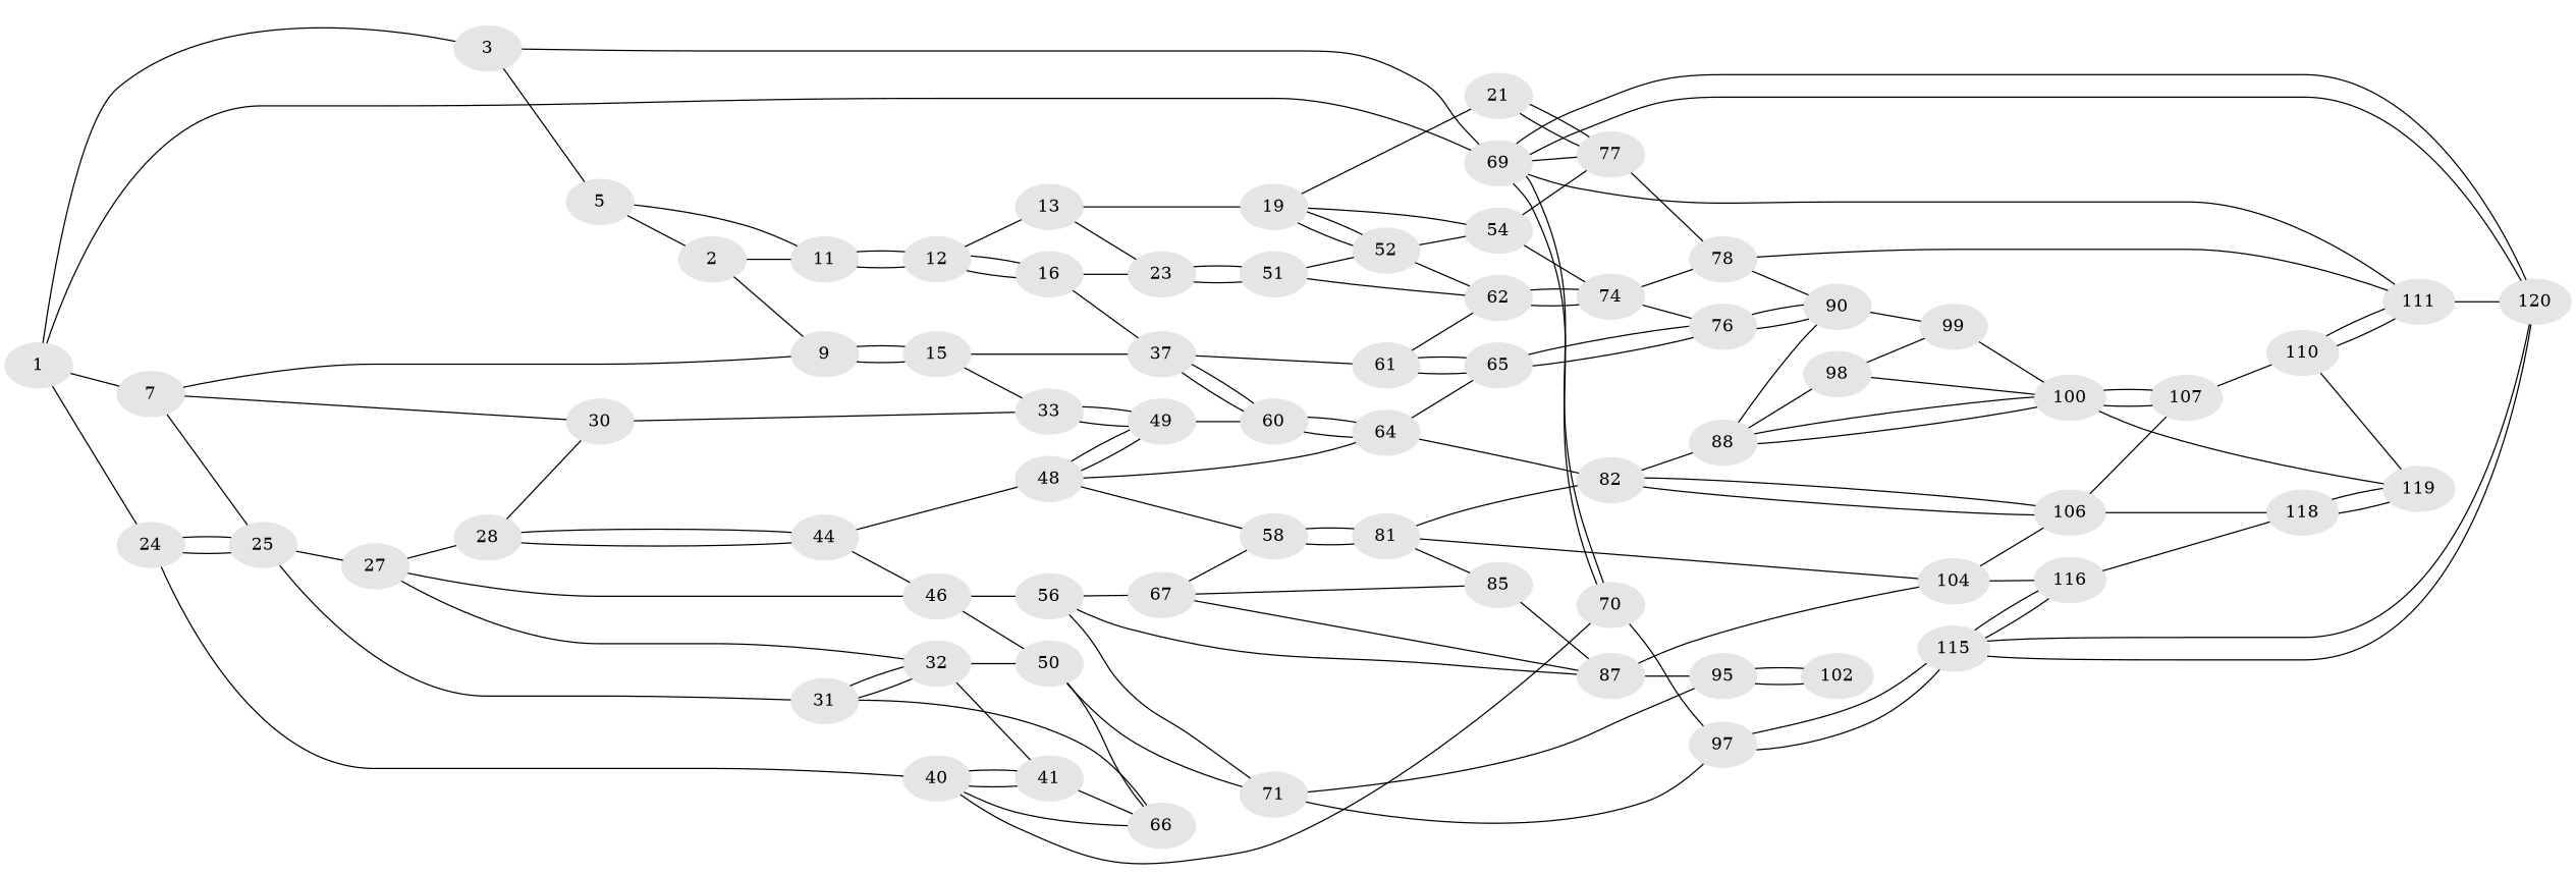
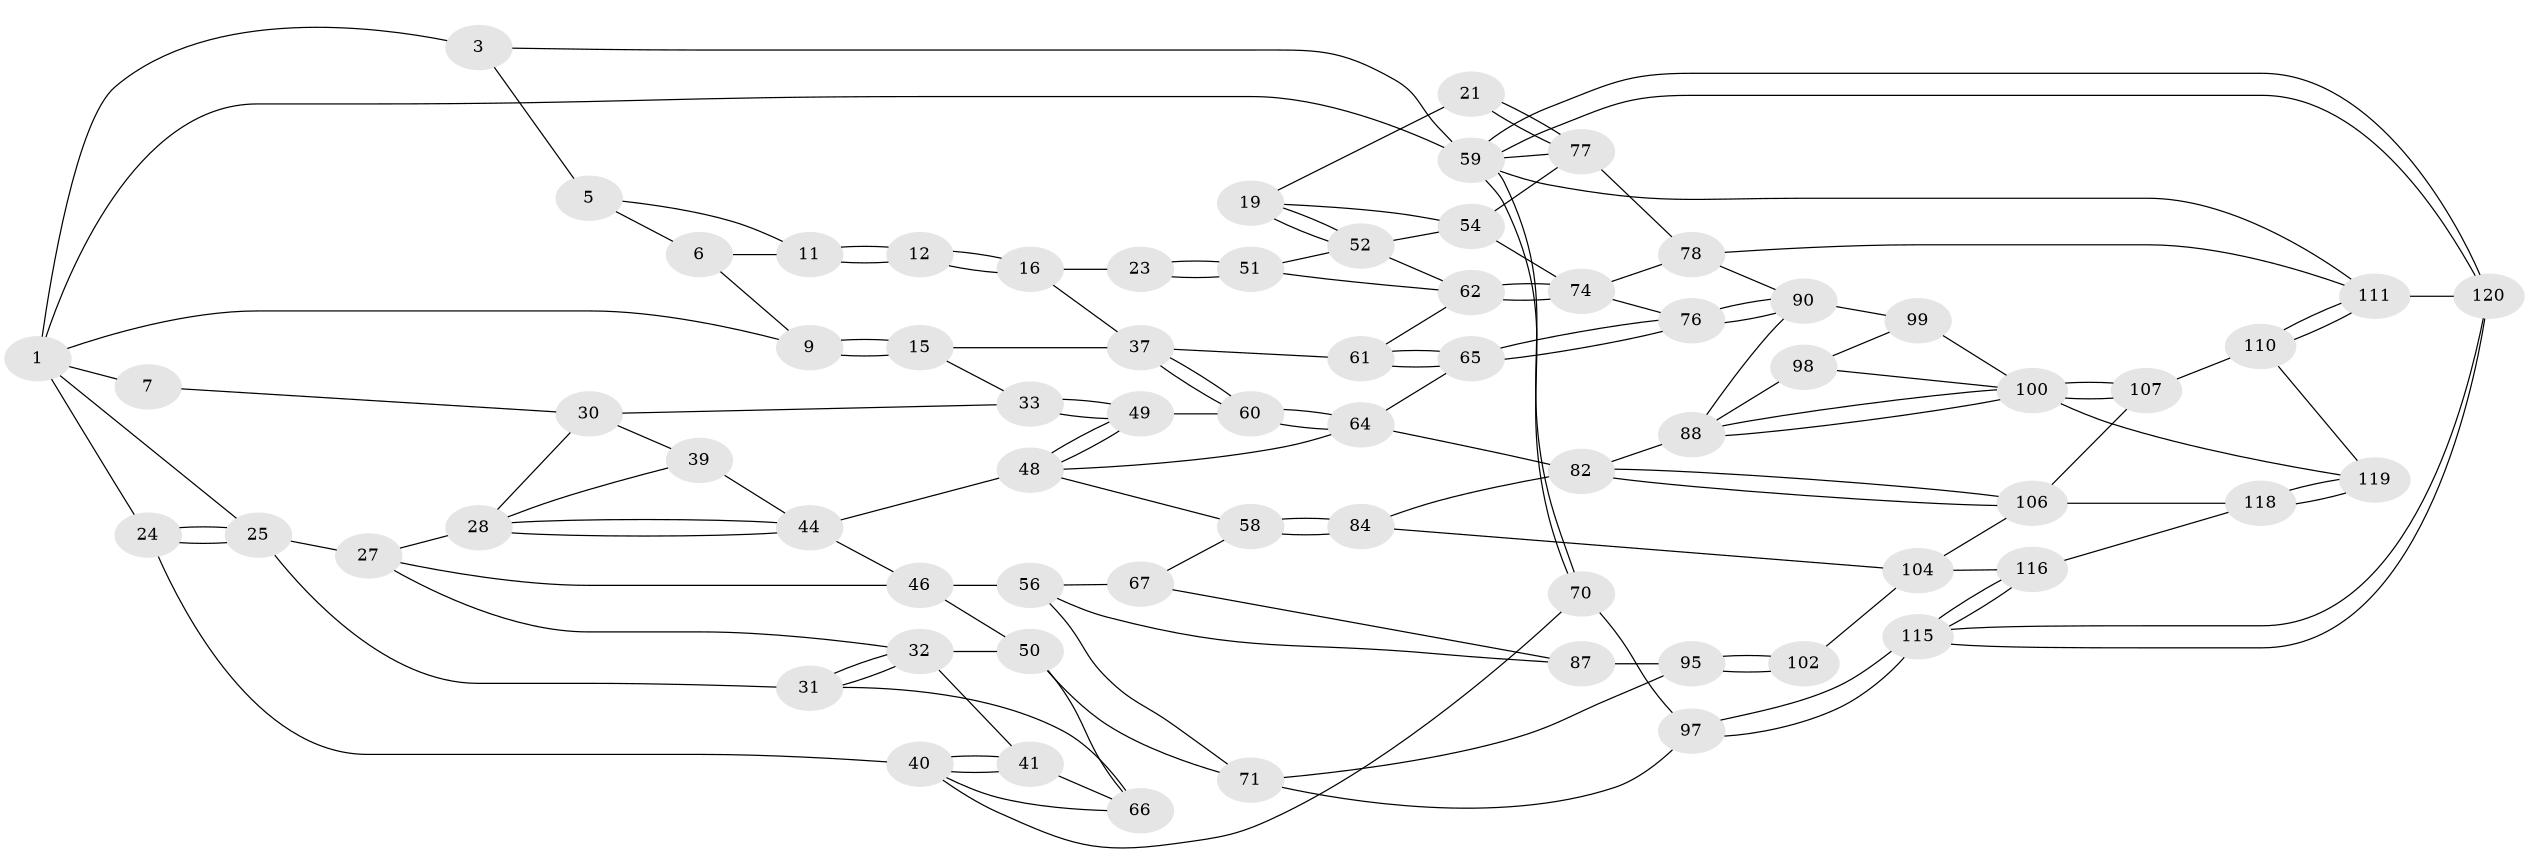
  graph {
    rankdir=LR
    node [color=gray90 style=filled]
    1 [super="+2"]
    3 [super="+4"]
    7 [super="+8"]
    24
-   69 [super="+92"]
+   69 [super="+92" label=59]
    5
    9
    25 [super="+26"]
    30 [super="+34"]
    40 [super="+68"]
    77 [super="+80"]
    70
    111 [super="+122"]
    120 [super="+121"]
-   6 [super="+10" label=2]
+   6 [super="+10"]
    11
    12
    15 [super="+36"]
    27 [super="+33"]
    31
    n21 [label=33]
+   39
    37 [super="+38"]
-   13 [super="+18"]
    16 [super="+22"]
    19 [super="+20"]
    23
    21
    52 [super="+53"]
    54 [super="+55"]
    51
    49
    60
    61
    62 [super="+63"]
    74 [super="+75"]
    78 [super="+79"]
    41 [super="+42"]
    66
    28 [super="+29"]
    32 [super="+43"]
    46 [super="+47"]
    44 [super="+45"]
    50 [super="+67"]
    56 [super="+72"]
    48 [super="+59"]
    71 [super="+94"]
    64 [super="+73"]
    65
    n50 [label=97 super="+97"]
    58
    n52 [label=67 super="+84"]
    87 [super="+93"]
-   81 [super="+86"]
+   81 [super="+86" label=84]
    82 [super="+83"]
    95
    76
-   85
    104 [super="+105"]
    88 [super="+89"]
    106 [super="+109"]
    90 [super="+91"]
    115
    102 [super="+103"]
    99 [super="+108"]
    116 [super="+117"]
    98
    100 [super="+101"]
    107
    118
    110 [super="+113"]
    119
    1 -- 3
    1 -- 7
    1 -- 24
    1 -- 69
    3 -- 69
    3 -- 5
-   7 -- 9
-   7 -- 25
+   1 -- 9
+   1 -- 25
    7 -- 30
    24 -- 25
    24 -- 25
    24 -- 40
    69 -- 77
    69 -- 70
    69 -- 70
    69 -- 111
    69 -- 120
    69 -- 120
    5 -- 6
    5 -- 11
    9 -- 15
    9 -- 15
    25 -- 27
    25 -- 31
    30 -- n21
+   30 -- 39
    40 -- 70
    40 -- 41
    40 -- 41
    40 -- 66
    77 -- 78
    70 -- n50
    111 -- 120
    6 -- 9
    6 -- 11
    11 -- 12
    11 -- 12
-   12 -- 13
    12 -- 16
    12 -- 16
    15 -- n21
    15 -- 37
    27 -- 28
    27 -- 32
    27 -- 46
    31 -- 66
    31 -- 32
    31 -- 32
    n21 -- 49
    n21 -- 49
+   39 -- 44
    37 -- 60
    37 -- 60
    37 -- 61
-   13 -- 19
-   13 -- 23
    16 -- 37
    16 -- 23
    19 -- 21
    19 -- 52
    19 -- 52
    19 -- 54
    23 -- 51
    23 -- 51
    21 -- 77
    21 -- 77
    52 -- 54
    52 -- 62
    54 -- 77
    54 -- 74
    51 -- 52
    51 -- 62
    49 -- 60
    60 -- 64
    60 -- 64
    61 -- 62
    61 -- 65
    61 -- 65
    62 -- 74
    62 -- 74
    74 -- 78
    74 -- 76
    78 -- 111
    78 -- 90
    41 -- 66
    28 -- 30
+   28 -- 39
    28 -- 44
    28 -- 44
    32 -- 41
    32 -- 50
    46 -- 50
    46 -- 56
    44 -- 46
    44 -- 48
    50 -- 66
    50 -- 71
    56 -- 71
    56 -- n52
    56 -- 87
    48 -- 49
    48 -- 49
    48 -- 64
    48 -- 58
    71 -- n50
    71 -- 95
    64 -- 65
    64 -- 82
    65 -- 76
    65 -- 76
    n50 -- 115
    n50 -- 115
    58 -- 81
    58 -- 81
    n52 -- 58
    n52 -- 87
-   n52 -- 85
    87 -- 95
    81 -- 82
-   81 -- 85
    81 -- 104
    82 -- 88
    82 -- 106
    82 -- 106
    95 -- 102
    95 -- 102
    76 -- 90
    76 -- 90
-   85 -- 87
    104 -- 106
    104 -- 116
    88 -- 90
    88 -- 98
    88 -- 100
    88 -- 100
    106 -- 107
    106 -- 118
    90 -- 99
    115 -- 120
    115 -- 120
    115 -- 116
    115 -- 116
-   87 -- 104
+   102 -- 104
    99 -- 100
    116 -- 118
    98 -- 99
    98 -- 100
    100 -- 107
    100 -- 107
    107 -- 110
    118 -- 119
    118 -- 119
    110 -- 111
    110 -- 111
    110 -- 119
    119 -- 100
  }
